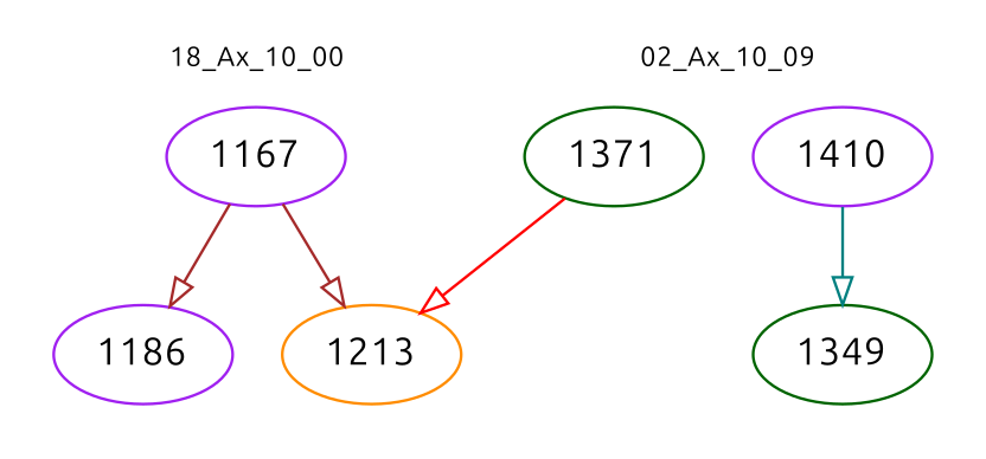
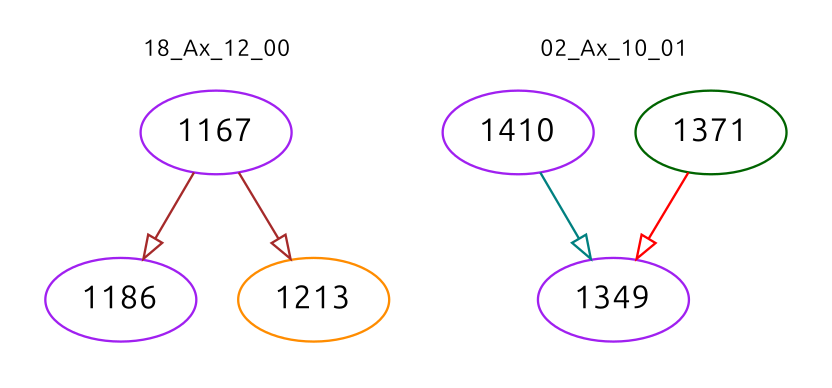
  digraph {
    fontname=Ubuntu
    node [color=purple fontname=Ubuntu]
    edge [arrowhead=onormal color=brown fontname=Ubuntu]
    n1 [label=1186]
    n2 [label=1167]
    n3 [color=darkorange label=1213]
    n4 [color=darkgreen label=1371]
-   n5 [color=darkgreen label=1349]
+   n5 [label=1349]
    n6 [label=1410]
    subgraph cluster_1 {
      color=white
      fontsize=10
-     label="18_Ax_10_00"
+     label="18_Ax_12_00"
      n1
      n2
      n3
    }
    subgraph cluster_2 {
      color=white
      fontsize=10
-     label="02_Ax_10_09"
+     label="02_Ax_10_01"
      n4
      n5
      n6
    }
    n2 -> n1
    n2 -> n3
-   n4 -> n3 [color=red]
+   n4 -> n5 [color=red]
    n6 -> n5 [color=teal]
  }
